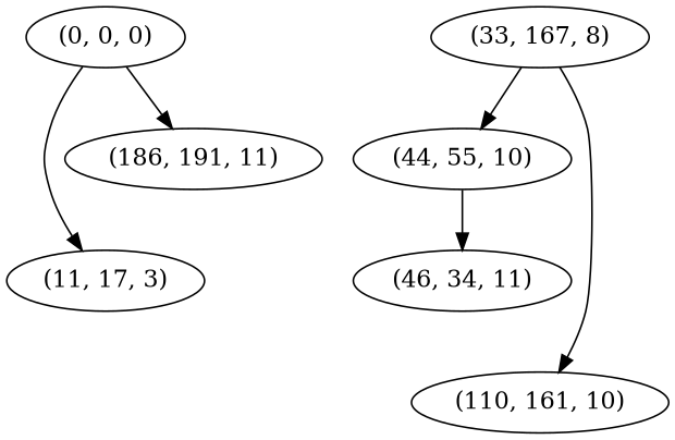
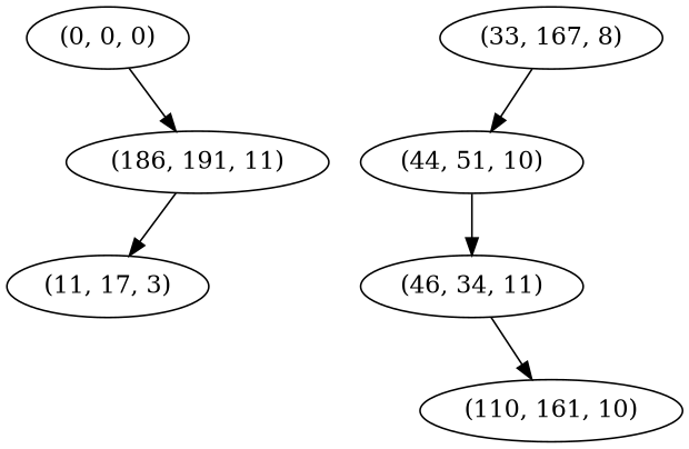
  digraph {
    fontname="DejaVu Serif"
    node [fontname="DejaVu Serif"]
    edge [fontname="DejaVu Serif"]
    "(0, 0, 0)"
    "(11, 17, 3)"
    "(186, 191, 11)"
    "(33, 167, 8)"
-   "(44, 55, 10)"
+   "(44, 55, 10)" [label="(44, 51, 10)"]
    "(110, 161, 10)"
    n7 [label="(46, 34, 11)"]
-   "(0, 0, 0)" -> "(11, 17, 3)"
+   "(186, 191, 11)" -> "(11, 17, 3)"
    "(0, 0, 0)" -> "(186, 191, 11)"
    "(33, 167, 8)" -> "(44, 55, 10)"
-   "(33, 167, 8)" -> "(110, 161, 10)"
+   n7 -> "(110, 161, 10)"
    "(44, 55, 10)" -> n7
  }
